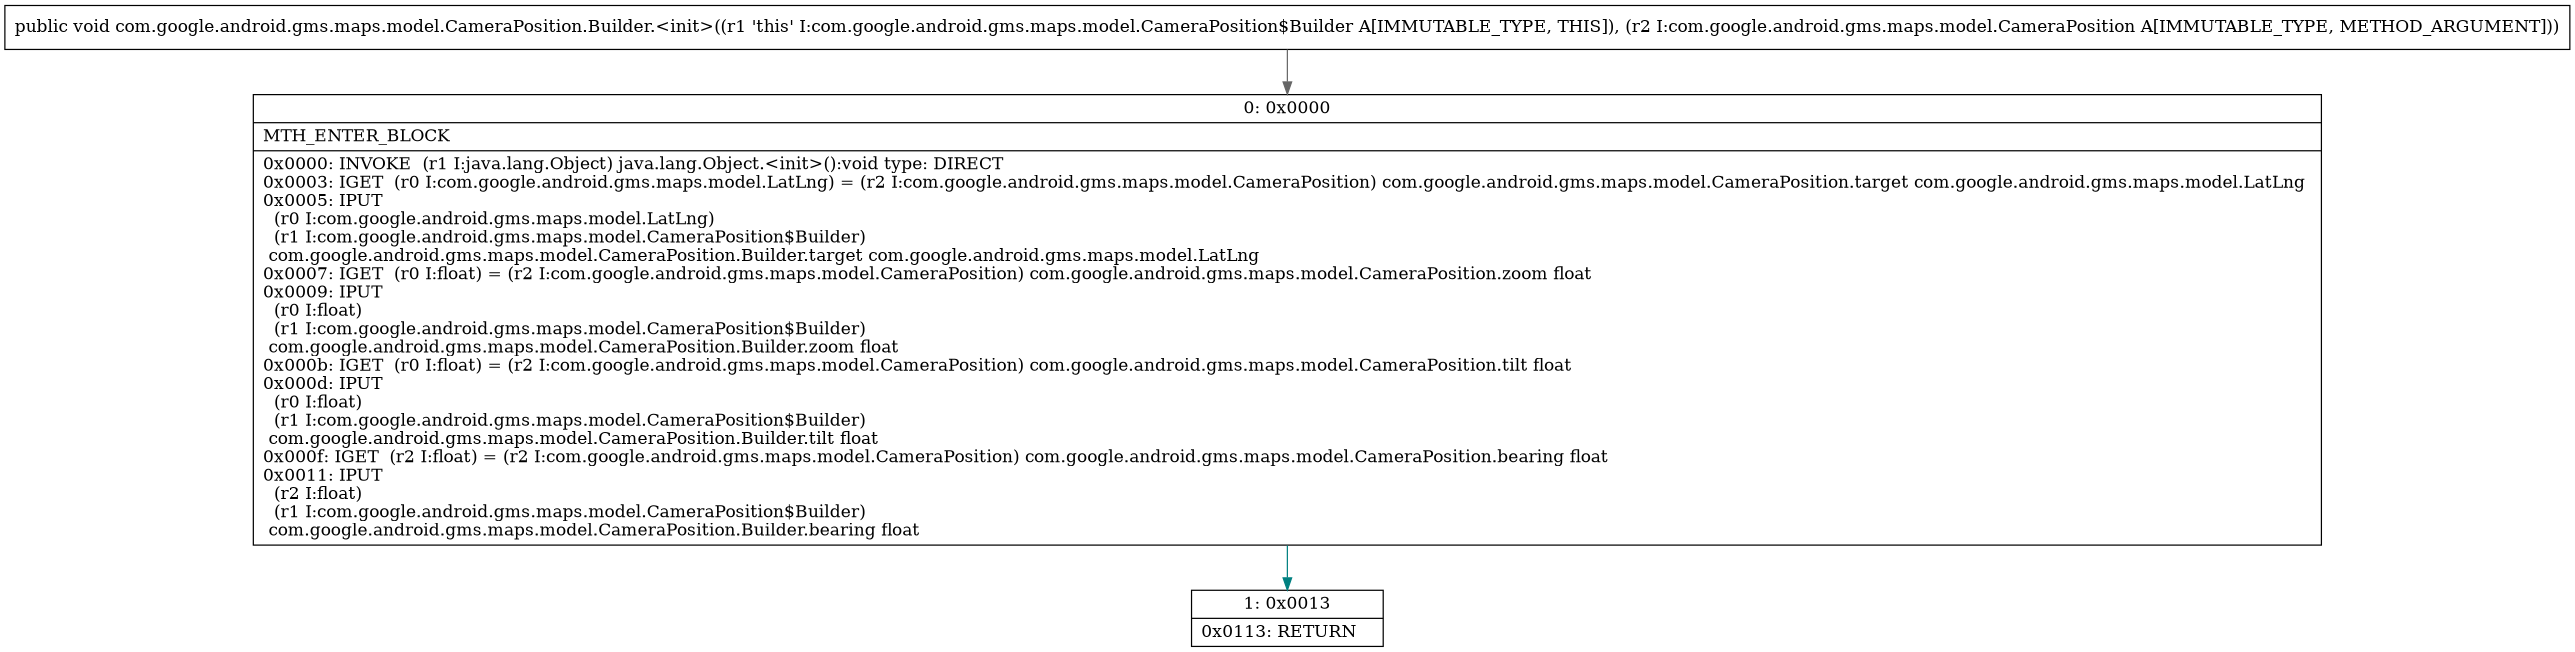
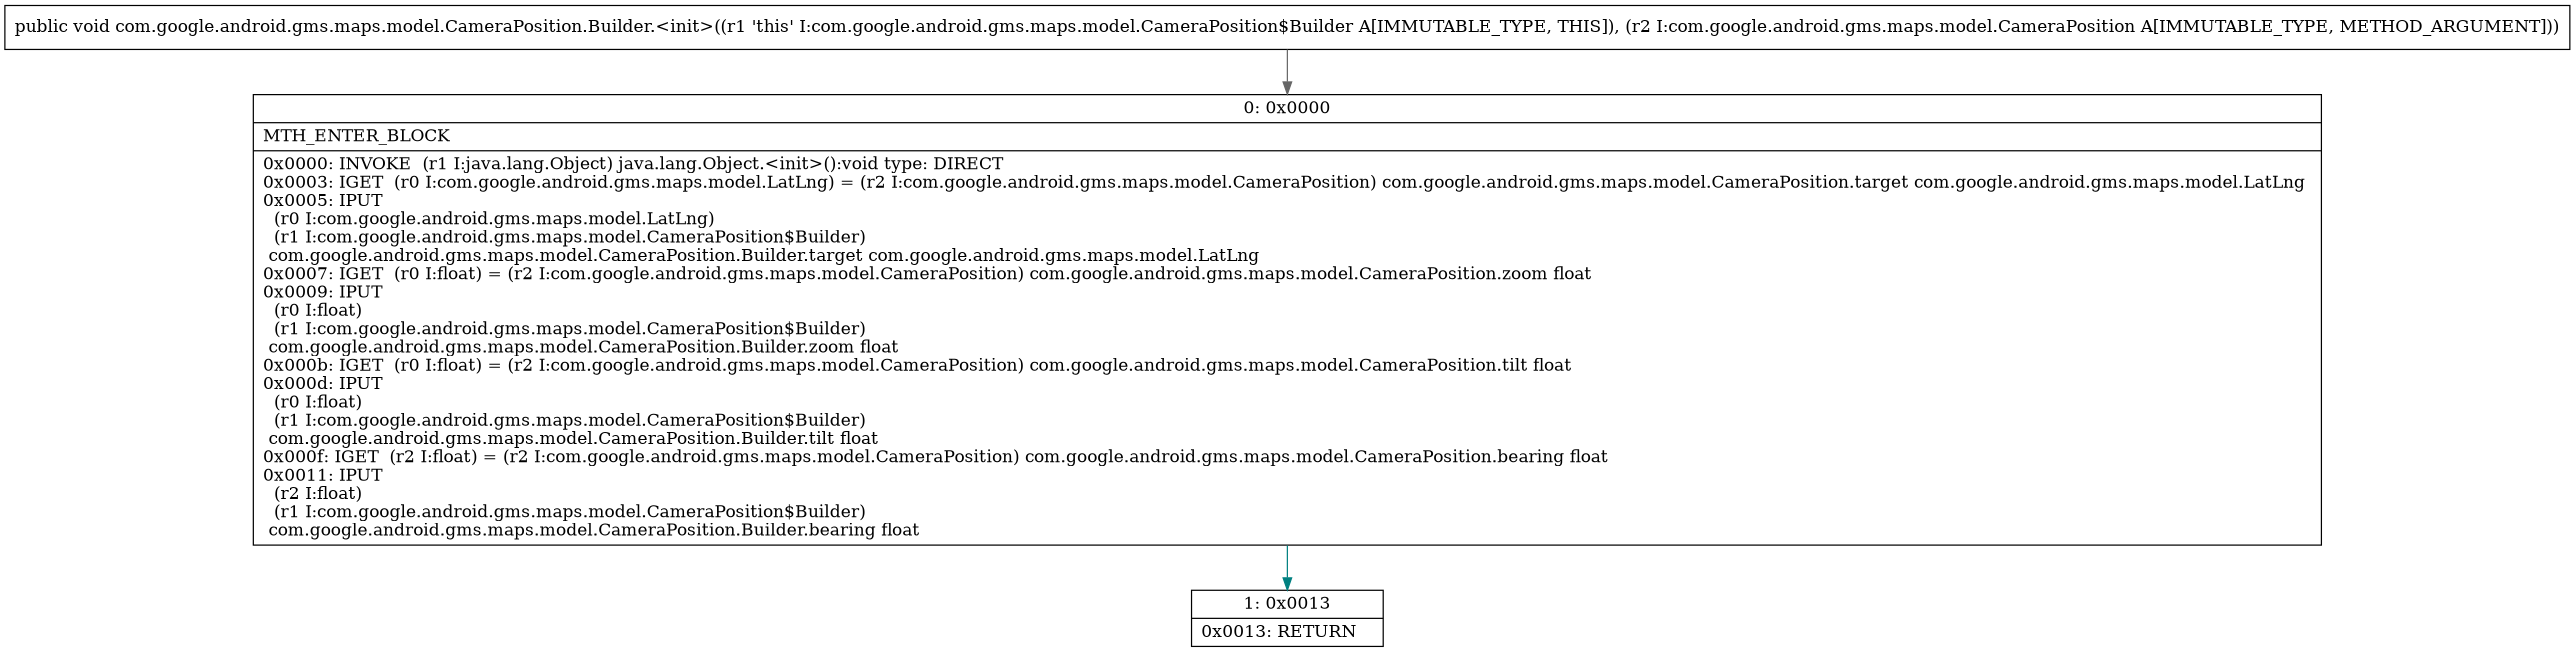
  digraph {
    node [shape=record]
    edge [style=solid]
    n1 [label="{0\:\ 0x0000|MTH_ENTER_BLOCK\l|0x0000: INVOKE  (r1 I:java.lang.Object) java.lang.Object.\<init\>():void type: DIRECT \l0x0003: IGET  (r0 I:com.google.android.gms.maps.model.LatLng) = (r2 I:com.google.android.gms.maps.model.CameraPosition) com.google.android.gms.maps.model.CameraPosition.target com.google.android.gms.maps.model.LatLng \l0x0005: IPUT  \l  (r0 I:com.google.android.gms.maps.model.LatLng)\l  (r1 I:com.google.android.gms.maps.model.CameraPosition$Builder)\l com.google.android.gms.maps.model.CameraPosition.Builder.target com.google.android.gms.maps.model.LatLng \l0x0007: IGET  (r0 I:float) = (r2 I:com.google.android.gms.maps.model.CameraPosition) com.google.android.gms.maps.model.CameraPosition.zoom float \l0x0009: IPUT  \l  (r0 I:float)\l  (r1 I:com.google.android.gms.maps.model.CameraPosition$Builder)\l com.google.android.gms.maps.model.CameraPosition.Builder.zoom float \l0x000b: IGET  (r0 I:float) = (r2 I:com.google.android.gms.maps.model.CameraPosition) com.google.android.gms.maps.model.CameraPosition.tilt float \l0x000d: IPUT  \l  (r0 I:float)\l  (r1 I:com.google.android.gms.maps.model.CameraPosition$Builder)\l com.google.android.gms.maps.model.CameraPosition.Builder.tilt float \l0x000f: IGET  (r2 I:float) = (r2 I:com.google.android.gms.maps.model.CameraPosition) com.google.android.gms.maps.model.CameraPosition.bearing float \l0x0011: IPUT  \l  (r2 I:float)\l  (r1 I:com.google.android.gms.maps.model.CameraPosition$Builder)\l com.google.android.gms.maps.model.CameraPosition.Builder.bearing float \l}"]
-   n2 [label="{1\:\ 0x0013|0x0113: RETURN   \l}"]
+   n2 [label="{1\:\ 0x0013|0x0013: RETURN   \l}"]
    n3 [label="{public void com.google.android.gms.maps.model.CameraPosition.Builder.\<init\>((r1 'this' I:com.google.android.gms.maps.model.CameraPosition$Builder A[IMMUTABLE_TYPE, THIS]), (r2 I:com.google.android.gms.maps.model.CameraPosition A[IMMUTABLE_TYPE, METHOD_ARGUMENT])) }"]
    n1 -> n2 [color=teal]
    n3 -> n1 [color=gray40]
  }
